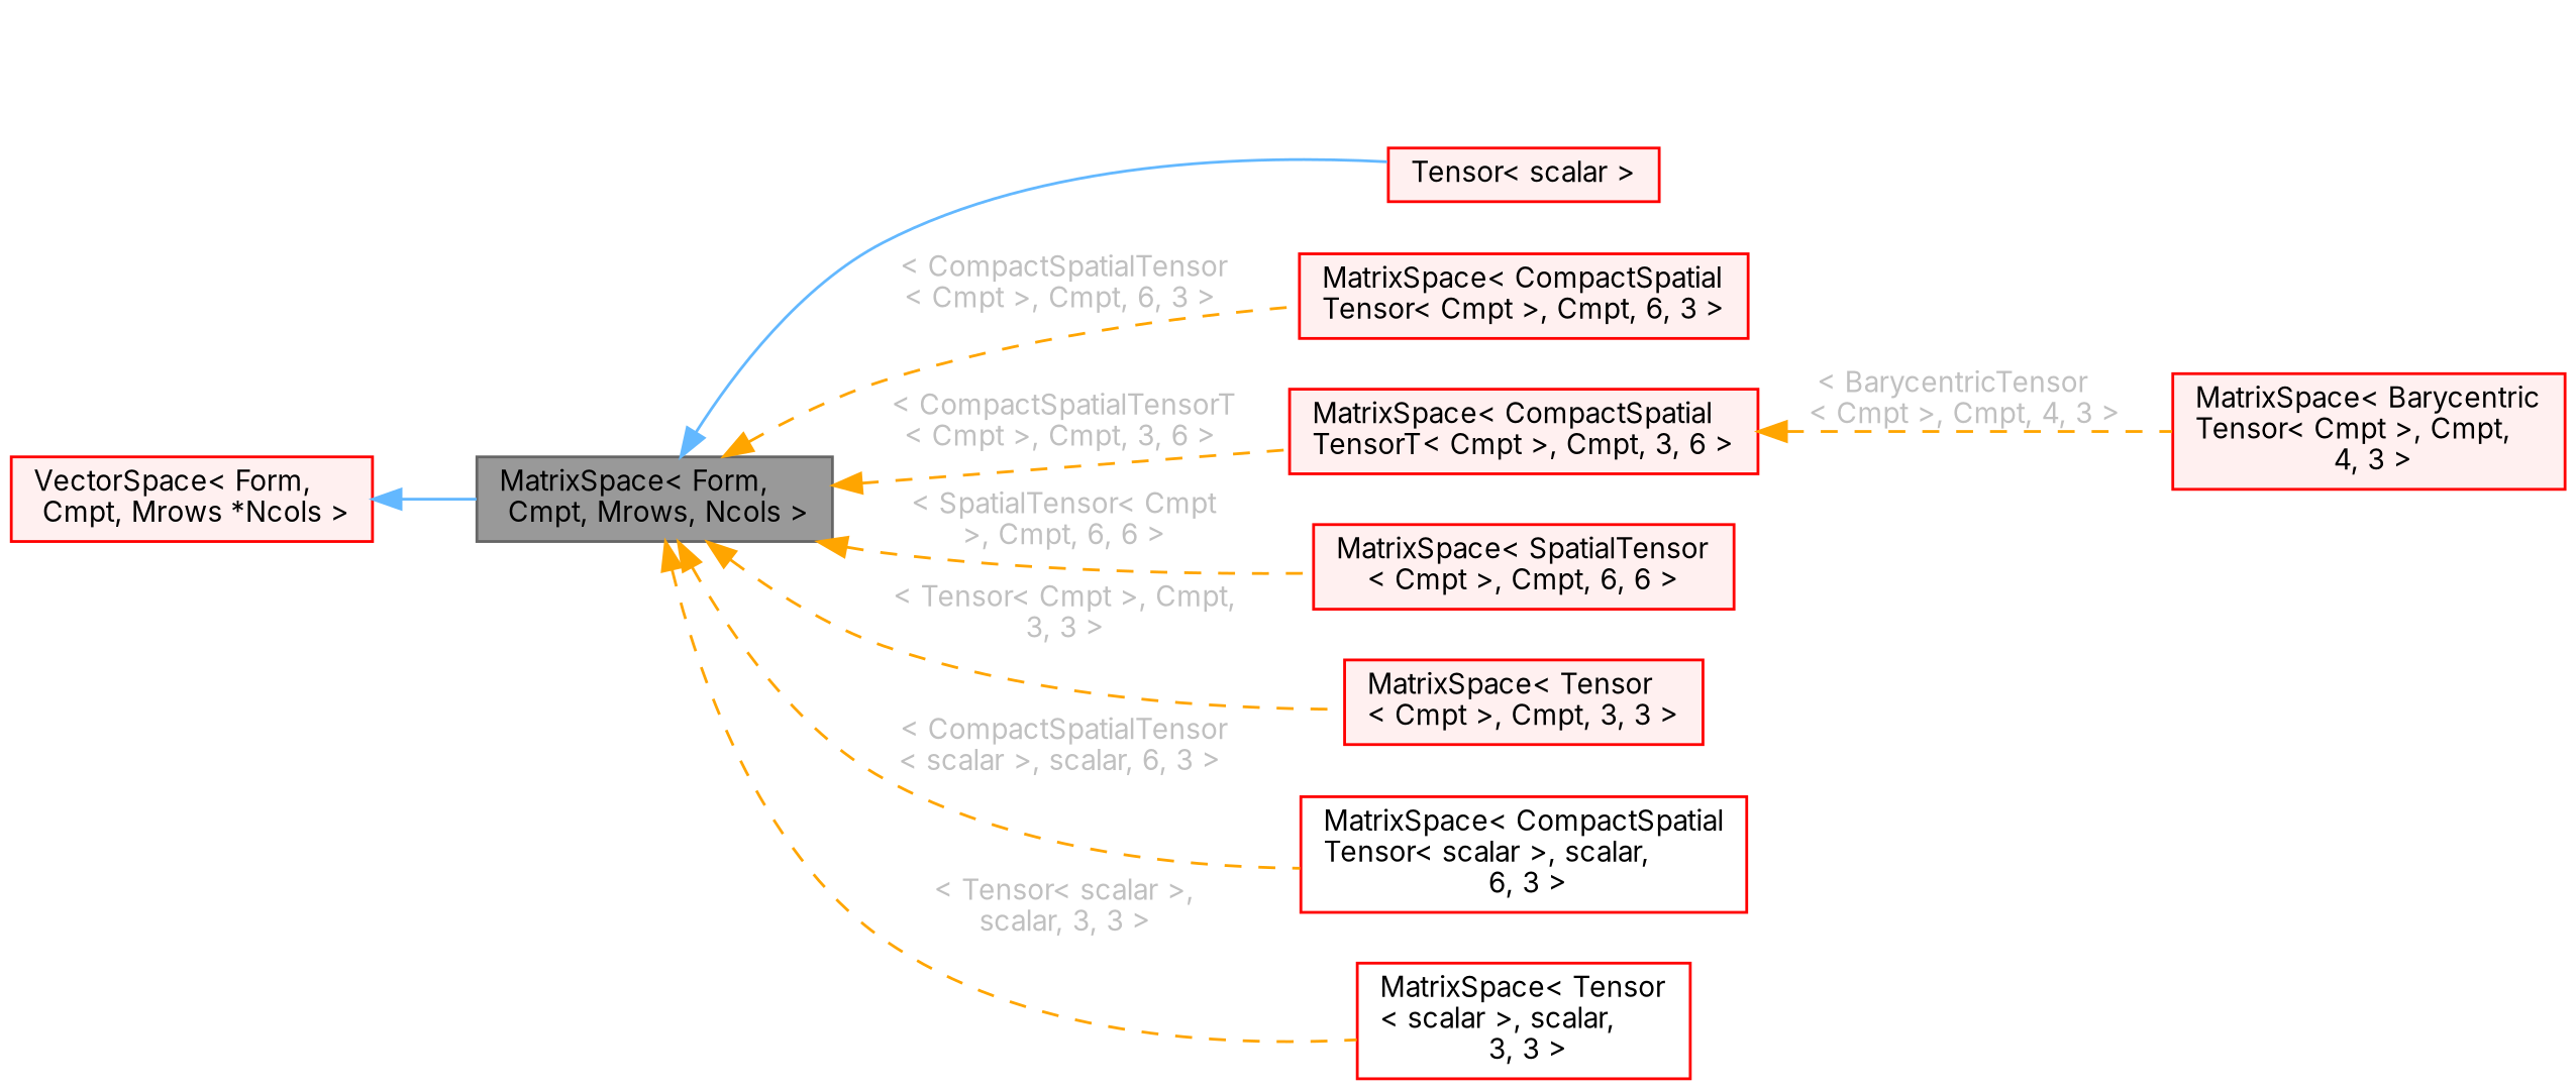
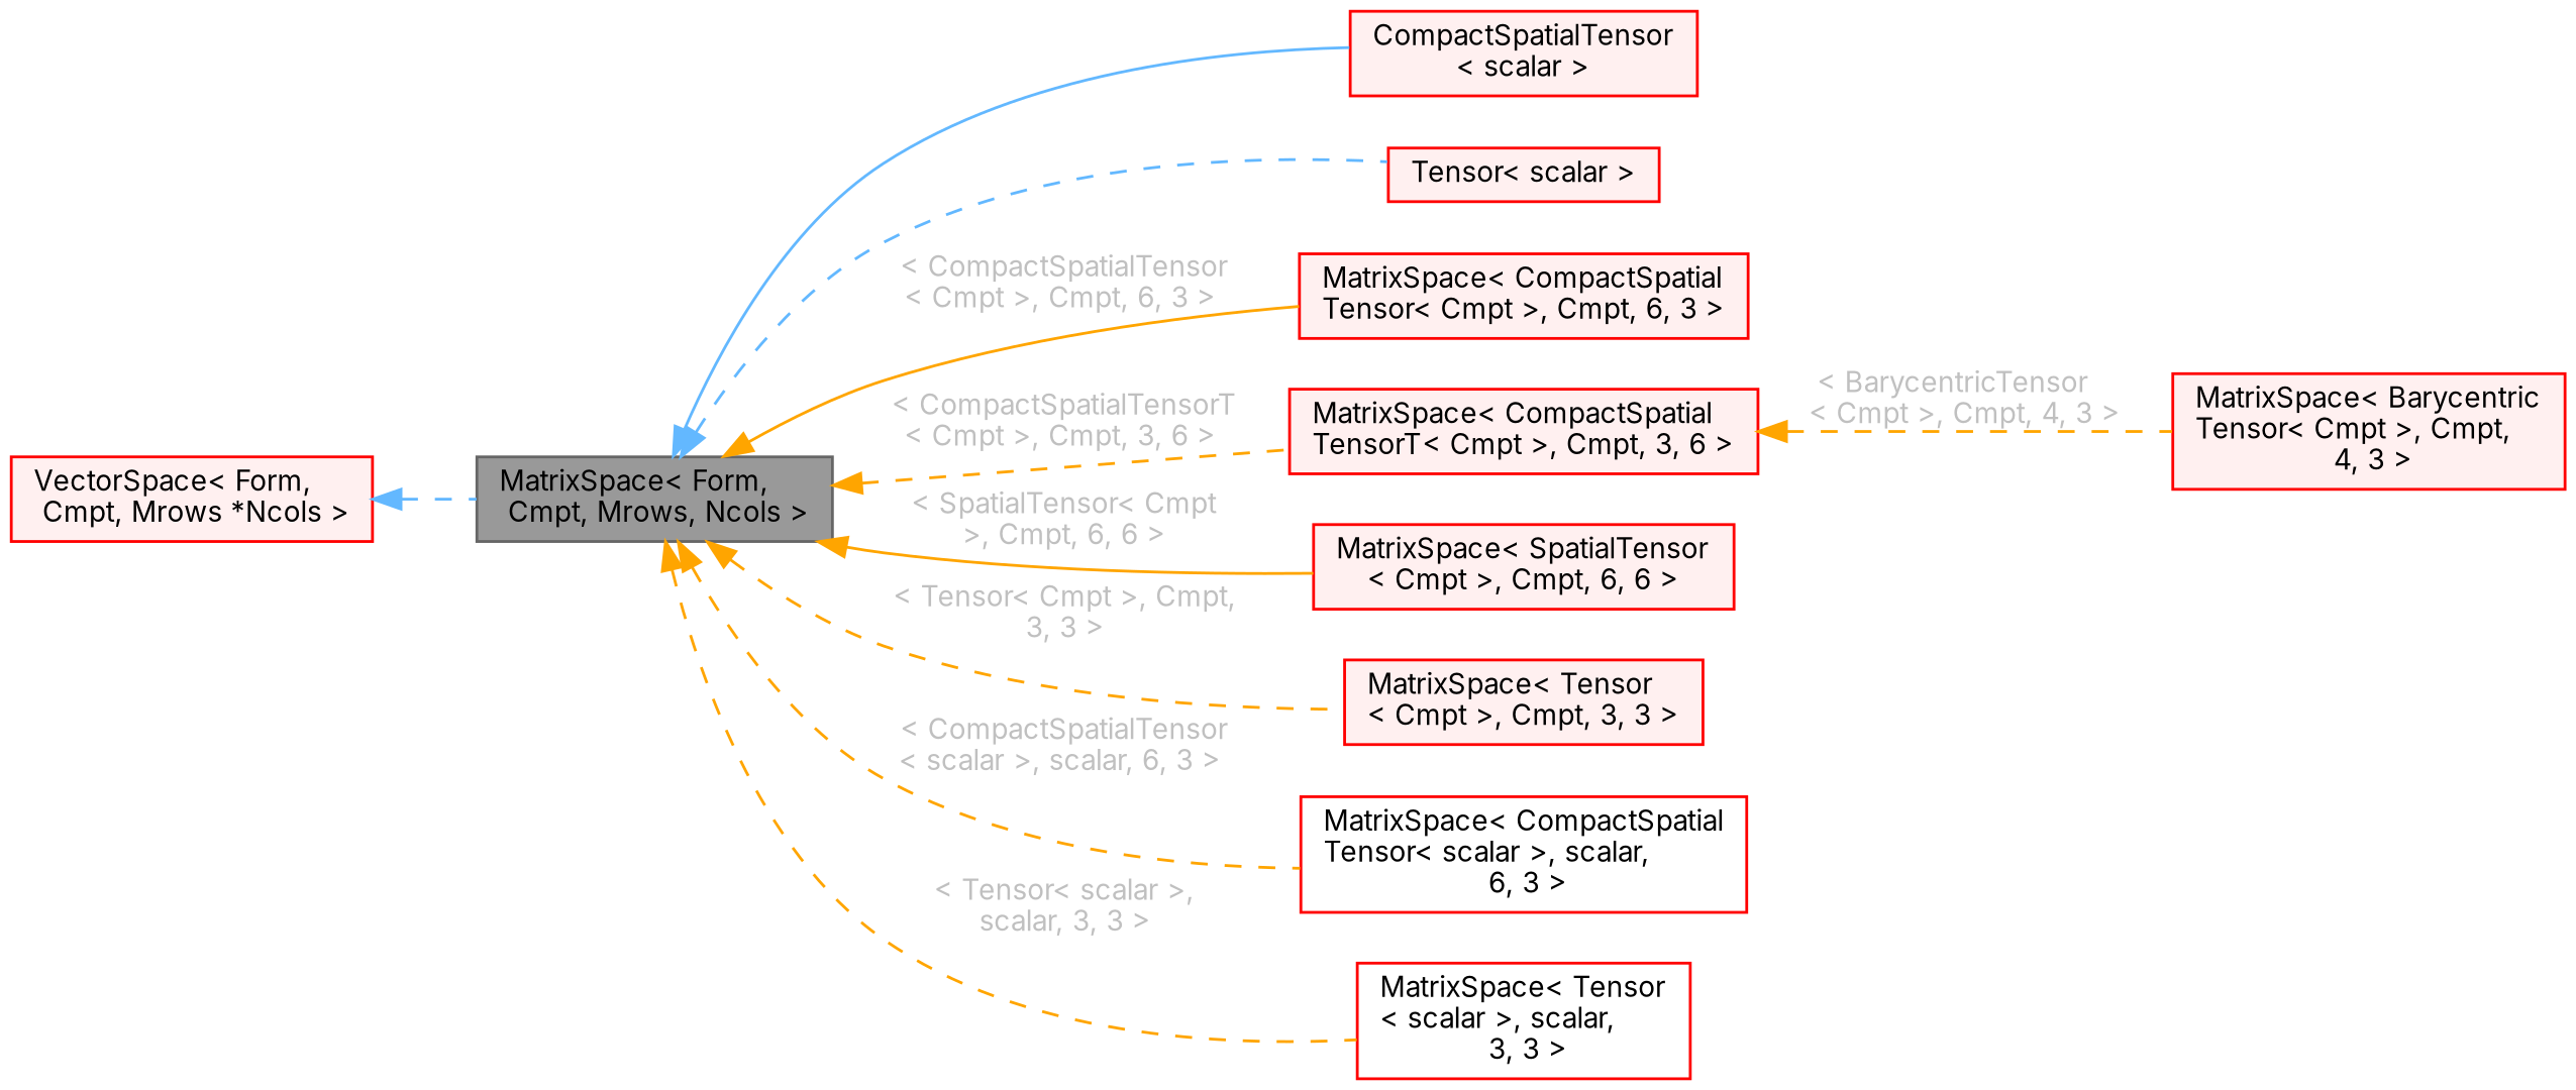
  digraph {
    fontname=Inter
    rankdir=LR
    node [color=red fillcolor="#FFF0F0" fontname=Inter fontsize=10 shape=box style=filled]
    edge [color=orange dir=back fontname=Inter fontsize=10 labelfontname=Helvetica labelfontsize=10 style=dashed fontcolor=grey]
    n1 [color=gray40 fillcolor=grey60 fontcolor=black height=0.2 label="MatrixSpace\< Form,\l Cmpt, Mrows, Ncols \>" width=0.4]
+   n2 [height=0.2 label="CompactSpatialTensor\l\< scalar \>" width=0.4]
    n3 [height=0.2 label="Tensor\< scalar \>" width=0.4]
    n4 [height=0.2 label="MatrixSpace\< CompactSpatial\lTensor\< Cmpt \>, Cmpt, 6, 3 \>" width=0.4]
    n5 [height=0.2 label="MatrixSpace\< CompactSpatial\lTensorT\< Cmpt \>, Cmpt, 3, 6 \>" width=0.4]
    n6 [height=0.2 label="MatrixSpace\< SpatialTensor\l\< Cmpt \>, Cmpt, 6, 6 \>" width=0.4]
    n7 [height=0.2 label="MatrixSpace\< Tensor\l\< Cmpt \>, Cmpt, 3, 3 \>" width=0.4]
    n8 [fillcolor=white height=0.2 label="MatrixSpace\< CompactSpatial\lTensor\< scalar \>, scalar,\l 6, 3 \>" width=0.4]
    n9 [fillcolor=white height=0.2 label="MatrixSpace\< Tensor\l\< scalar \>, scalar,\l 3, 3 \>" width=0.4]
    n10 [height=0.2 label="MatrixSpace\< Barycentric\lTensor\< Cmpt \>, Cmpt,\l 4, 3 \>" width=0.4]
    n11 [height=0.2 label="VectorSpace\< Form,\l Cmpt, Mrows *Ncols \>" width=0.4]
-   n1 -> n3 [color=steelblue1 style=solid fontcolor=""]
-   n1 -> n4 [label=" \< CompactSpatialTensor\l\< Cmpt \>, Cmpt, 6, 3 \>"]
+   n1 -> n2 [color=steelblue1 style=solid fontcolor=""]
+   n1 -> n3 [color=steelblue1 fontcolor=""]
+   n1 -> n4 [label=" \< CompactSpatialTensor\l\< Cmpt \>, Cmpt, 6, 3 \>" style=solid]
    n1 -> n5 [label=" \< CompactSpatialTensorT\l\< Cmpt \>, Cmpt, 3, 6 \>"]
-   n1 -> n6 [label=" \< SpatialTensor\< Cmpt\l \>, Cmpt, 6, 6 \>"]
+   n1 -> n6 [label=" \< SpatialTensor\< Cmpt\l \>, Cmpt, 6, 6 \>" style=solid]
    n1 -> n7 [label=" \< Tensor\< Cmpt \>, Cmpt,\l 3, 3 \>"]
    n1 -> n8 [label=" \< CompactSpatialTensor\l\< scalar \>, scalar, 6, 3 \>"]
    n1 -> n9 [label=" \< Tensor\< scalar \>,\l scalar, 3, 3 \>"]
    n5 -> n10 [label=" \< BarycentricTensor\l\< Cmpt \>, Cmpt, 4, 3 \>"]
-   n11 -> n1 [color=steelblue1 style=solid fontcolor=""]
+   n11 -> n1 [color=steelblue1 fontcolor=""]
  }
